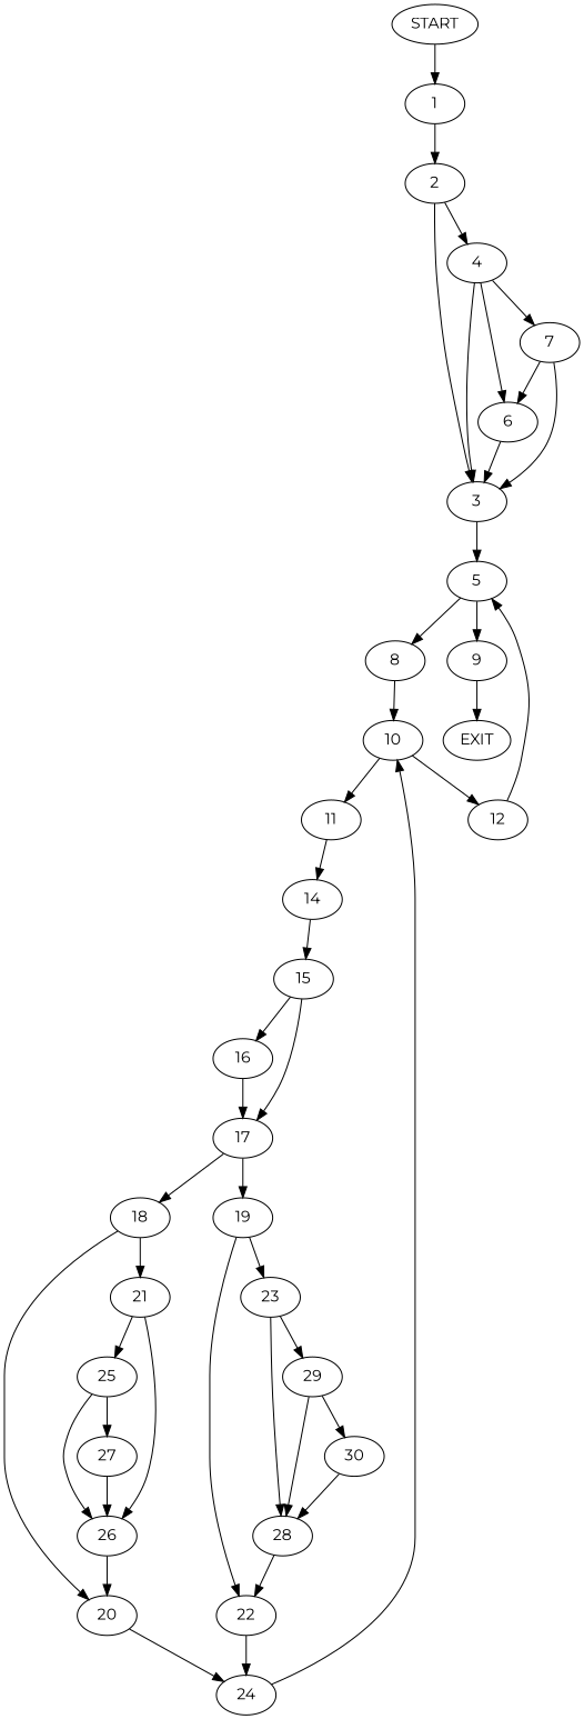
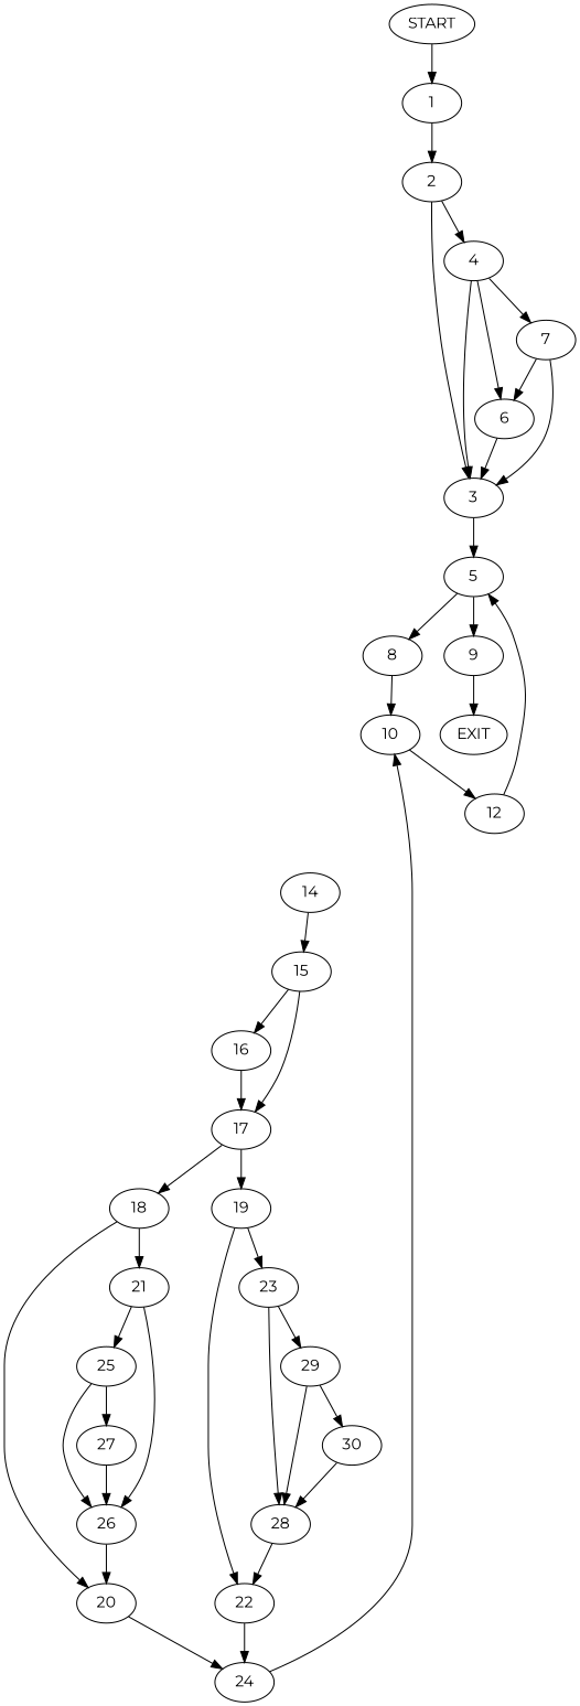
  digraph {
    fontname=Montserrat
    node [fontname=Montserrat]
    edge [fontname=Montserrat]
    n1 [label=START]
    1
    2
    n4 [label=EXIT]
    3
    4
    5
    6
    7
    8
    9
    10
-   11
    12
    14
    15
    16
    17
    18
    19
    20
    21
    22
    23
    24
    25
    26
    28
    29
    27
    30
    n1 -> 1
    1 -> 2
    2 -> 3
    2 -> 4
    3 -> 5
    4 -> 3
    4 -> 6
    4 -> 7
    5 -> 8
    5 -> 9
    6 -> 3
    7 -> 3
    7 -> 6
    8 -> 10
    9 -> n4
-   10 -> 11
    10 -> 12
-   11 -> 14
    12 -> 5
    14 -> 15
    15 -> 16
    15 -> 17
    16 -> 17
    17 -> 18
    17 -> 19
    18 -> 20
    18 -> 21
    19 -> 22
    19 -> 23
    20 -> 24
    21 -> 25
    21 -> 26
    22 -> 24
    23 -> 28
    23 -> 29
    24 -> 10
    25 -> 26
    25 -> 27
    26 -> 20
    28 -> 22
    29 -> 28
    29 -> 30
    27 -> 26
    30 -> 28
  }
